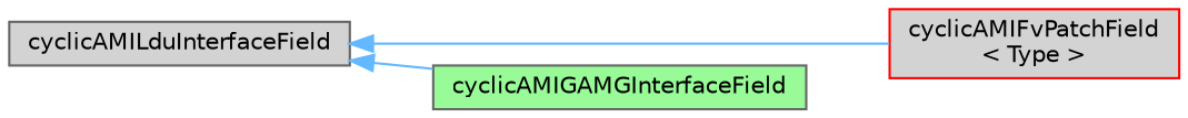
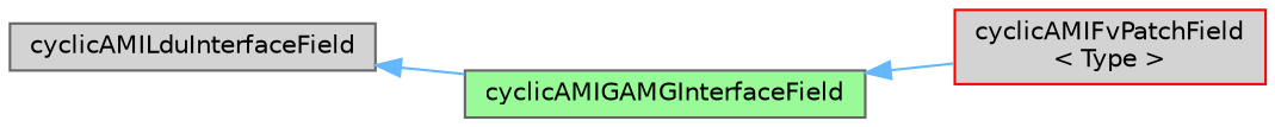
  digraph {
    rankdir=LR
    node [color=gray40 fillcolor=lightgrey fontname=Helvetica fontsize=10 shape=box style=filled]
    edge [color=steelblue1 dir=back fontname=Helvetica fontsize=10 labelfontname=Helvetica labelfontsize=10 style=solid]
    n1 [fontcolor=black height=0.2 label=cyclicAMILduInterfaceField width=0.4]
    n2 [color=red height=0.2 label="cyclicAMIFvPatchField\l\< Type \>" width=0.4]
    n3 [fillcolor=palegreen height=0.2 label=cyclicAMIGAMGInterfaceField width=0.4]
-   n1 -> n2
+   n3 -> n2
    n1 -> n3
  }
